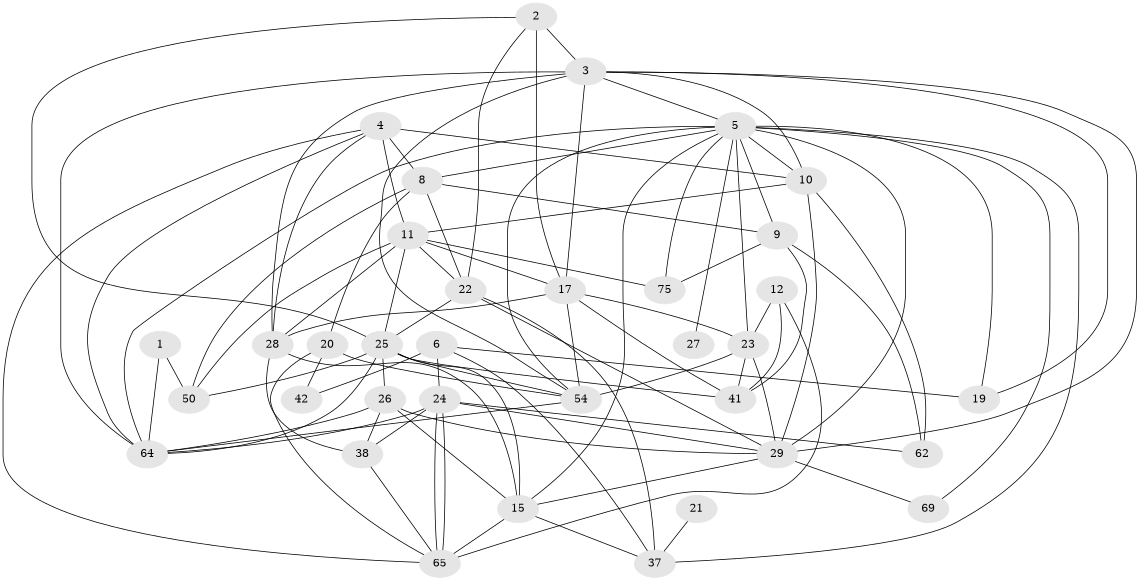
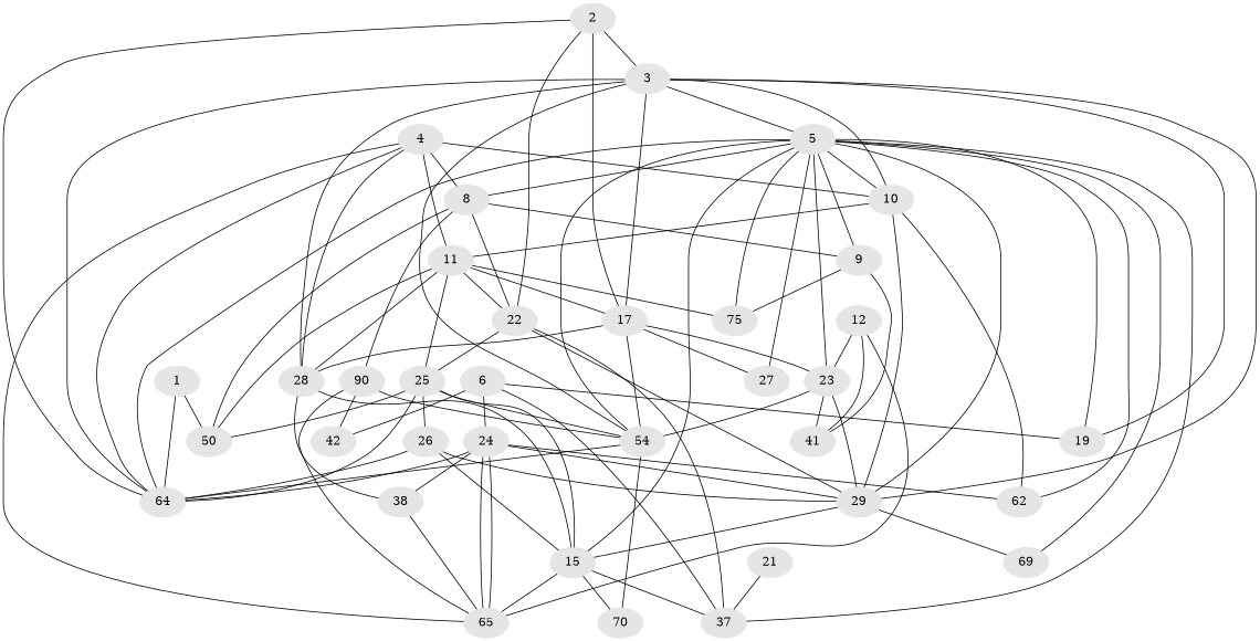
  graph {
    node [color=gray90 style=filled]
    n1 [label=50]
    1
    64 [super="+74"]
    2 [super="+58"]
    3 [super="+32+44"]
    17 [super="+19+55"]
    22 [super="+39+31+68"]
    25 [super="+60+43+34"]
    5 [super="+36"]
    10 [super="+53+45"]
    28 [super="+30"]
    29 [super="+52"]
    54
    n14 [label=19]
    23 [super="+47"]
    n16 [label=27]
    37 [super="+76"]
    n18 [label=15 super="+56+46"]
    41
    26 [super="+63"]
    8 [super="+48"]
    9
    62 [super="+73"]
    69
    75
    11 [super="+14"]
    38
+   70
    4 [super="+7+15"]
    65
-   20
+   20 [label=90]
    6 [super="+13"]
    42
    24 [super="+49+27"]
    21
    12 [super="+16"]
    1 -- n1
    1 -- 64
    2 -- 3 [weight=2]
    2 -- 17 [weight=2]
    2 -- 22
-   2 -- 25
+   2 -- 64
    3 -- 64
    3 -- 17
    3 -- 5
    3 -- 10
    3 -- 28
    3 -- 29
    3 -- 54
    3 -- n14
    17 -- 28 [weight=2]
    17 -- 54
    17 -- 23
-   17 -- 41
+   17 -- n16
    22 -- 25
    22 -- 29
    22 -- 37
    25 -- n1
    25 -- 64
    25 -- 54
    25 -- n18
-   25 -- 41
    25 -- 26
    5 -- 64
    5 -- 10
    5 -- 29
    5 -- 54
    5 -- n14
    5 -- 23
    5 -- n16
    5 -- 37
    5 -- n18
    5 -- 8
    5 -- 9
-   9 -- 62
+   5 -- 62
    5 -- 69
    5 -- 75
    10 -- 29
    10 -- 62
    10 -- 11
    28 -- n18
    28 -- 38
    29 -- n18
    29 -- 69
    54 -- 64
+   54 -- 70
    23 -- 29
    23 -- 54
    23 -- 41
    n18 -- 37
+   n18 -- 70
    n18 -- 65
    26 -- 64
    26 -- 29
    26 -- n18
-   26 -- 38
    8 -- n1
    8 -- 22
    8 -- 9
    8 -- 20
    9 -- 41
    9 -- 75
    11 -- n1
    11 -- 17
    11 -- 22
    11 -- 25
    11 -- 28
    11 -- 75
    38 -- 65
    4 -- 64
    4 -- 10
    4 -- 28
    4 -- 8 [weight=2]
    4 -- 11
    4 -- 65
    20 -- 54
    20 -- 65
    20 -- 42
    6 -- n14
    6 -- 37
    6 -- 42
    6 -- 24
    24 -- 64
    24 -- 29
    24 -- 62
    24 -- 38
    24 -- 65
    24 -- 65
    21 -- 37
    12 -- 23
    12 -- 41
    12 -- 65
  }
